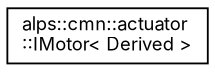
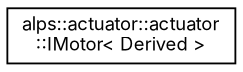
  digraph {
    rankdir=TB
    fontname=Inter
-   n1 [color=black fillcolor=white fontname=Inter fontsize=10 height=0.2 label="alps::cmn::actuator\l::IMotor\< Derived \>" shape=record style=filled width=0.4]
+   n1 [color=black fillcolor=white fontname=Inter fontsize=10 height=0.2 label="alps::actuator::actuator\l::IMotor\< Derived \>" shape=record style=filled width=0.4]
  }
